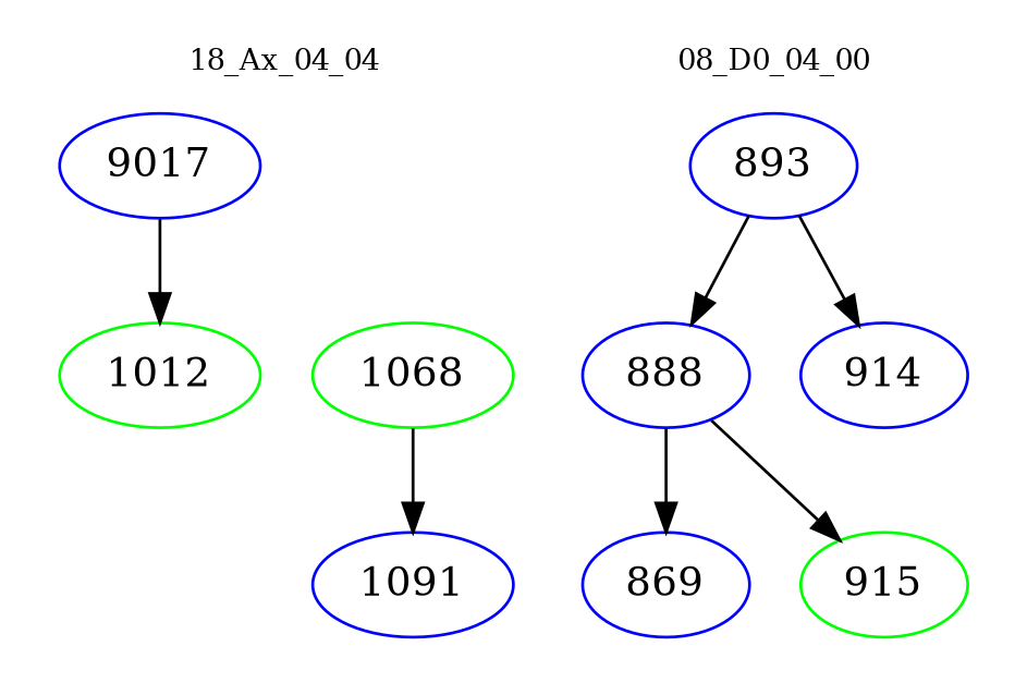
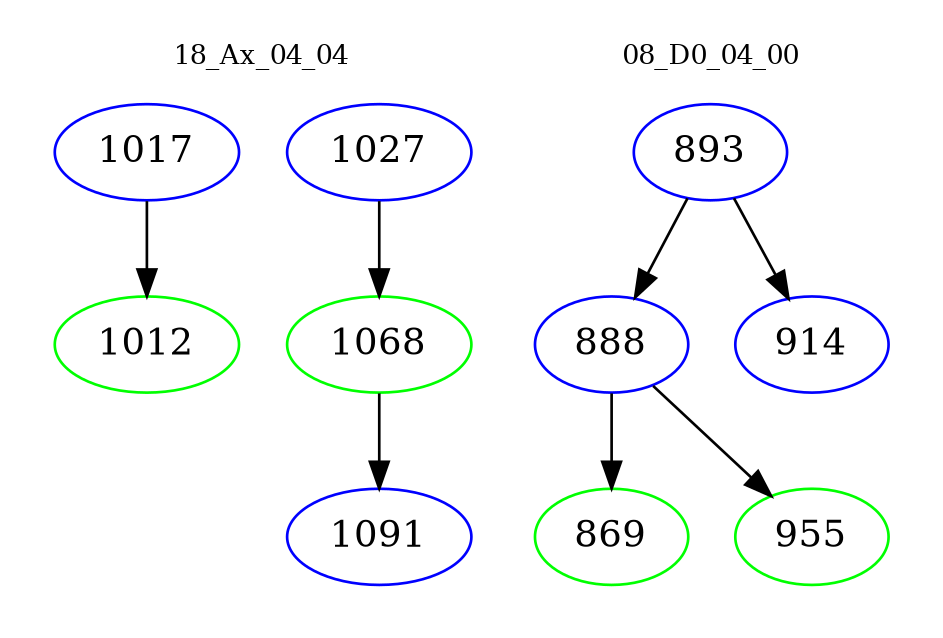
  digraph {
    node [color=blue]
    edge [color=black]
-   n2 [label=9017]
+   n1 [label=1027]
+   n2 [label=1017]
    n3 [color=green label=1068]
    n4 [color=green label=1012]
    n5 [label=1091]
    n6 [label=893]
    n7 [label=888]
    n8 [label=914]
-   n9 [label=869]
-   n10 [color=green label=915]
+   n9 [color=green label=869]
+   n10 [color=green label=955]
    subgraph cluster_1 {
      color=white
      fontsize=10
      label="18_Ax_04_04"
+     n1
      n2
      n3
      n4
      n5
    }
    subgraph cluster_2 {
      color=white
      fontsize=10
      label="08_D0_04_00"
      n6
      n7
      n8
      n9
      n10
    }
+   n1 -> n3
    n2 -> n4
    n3 -> n5
    n6 -> n7
    n6 -> n8
    n7 -> n9
    n7 -> n10
  }
